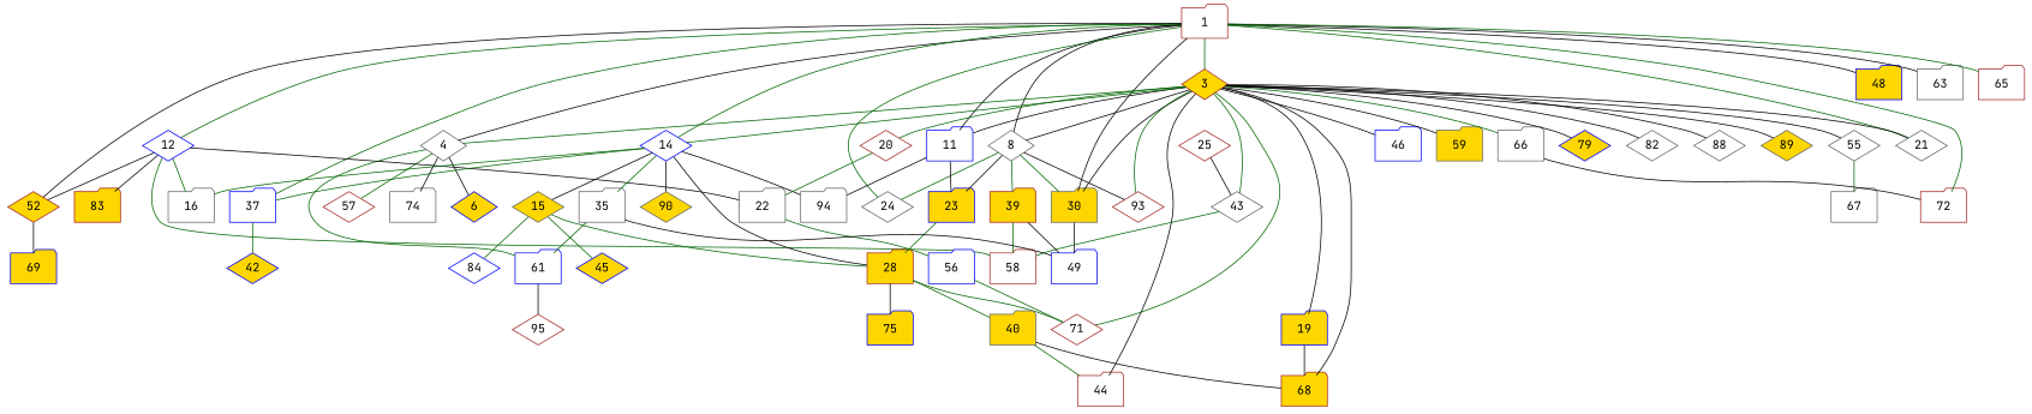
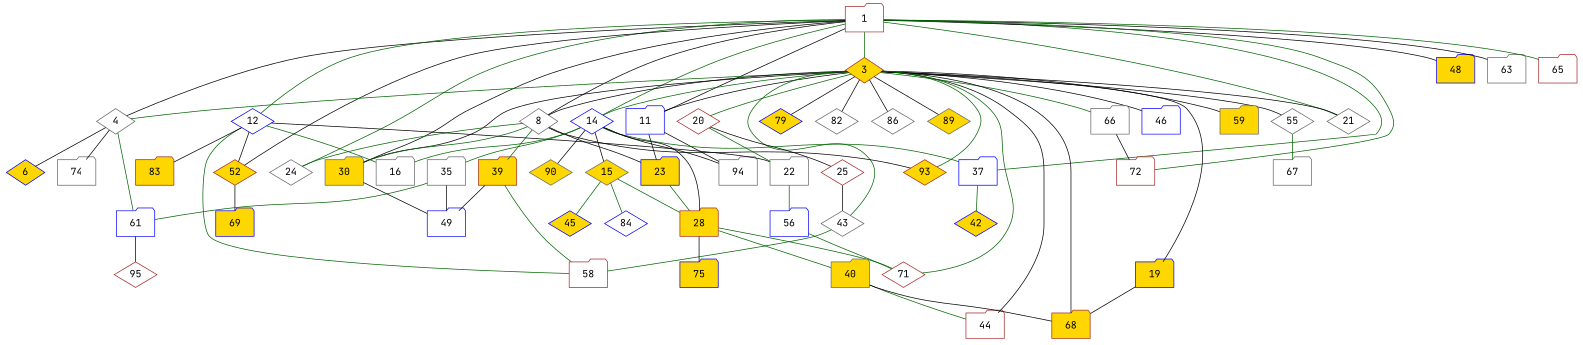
  graph {
    fontname="JetBrains Mono"
    node [color=gray40 fillcolor=white fontname="JetBrains Mono" shape=folder style=filled]
    edge [color=black fontname="JetBrains Mono"]
    1 [color=brown super="+36+2+5"]
    3 [color=brown fillcolor=gold shape=diamond super="+9+47"]
    4 [shape=diamond super="+27"]
    8 [shape=diamond super="+17"]
    11 [color=blue]
    12 [color=blue shape=diamond super="+80+38"]
    14 [color=blue shape=diamond]
    21 [shape=diamond]
    24 [shape=diamond]
    30 [fillcolor=gold super="+77"]
    37 [color=blue]
    48 [color=blue fillcolor=gold]
    52 [color=brown fillcolor=gold shape=diamond]
    63 [super="+70+87"]
    65 [color=brown]
    72 [color=brown]
    19 [color=blue fillcolor=gold super="+54"]
    20 [color=brown shape=diamond super="+92"]
    43 [shape=diamond super="+53"]
    44 [color=brown]
    46 [color=blue super="+50"]
    55 [shape=diamond]
    59 [fillcolor=gold]
    66
    68 [color=brown fillcolor=gold]
    71 [color=brown shape=diamond]
    79 [color=blue fillcolor=gold shape=diamond]
    82 [shape=diamond]
-   86 [shape=diamond label=88]
+   86 [shape=diamond]
    89 [fillcolor=gold shape=diamond]
-   93 [color=brown shape=diamond]
+   93 [color=brown fillcolor=gold shape=diamond]
    6 [color=blue fillcolor=gold shape=diamond]
-   57 [color=brown shape=diamond super="+62"]
    61 [color=blue]
    74
    23 [color=blue fillcolor=gold]
    39 [color=brown fillcolor=gold]
    94
    16 [super="+91"]
    22
    58 [color=brown super="+81"]
    83 [color=brown fillcolor=gold]
    28 [color=brown fillcolor=gold super="+76+60"]
    15 [fillcolor=gold shape=diamond]
    35 [super="+78"]
    90 [fillcolor=gold shape=diamond]
    49 [color=blue]
    42 [color=blue fillcolor=gold shape=diamond]
    69 [color=blue fillcolor=gold]
    25 [color=brown shape=diamond super="+51"]
    67
    95 [color=brown shape=diamond]
    40 [fillcolor=gold super="+41+96"]
    75 [color=blue fillcolor=gold]
    56 [color=blue]
    45 [color=blue fillcolor=gold shape=diamond]
    84 [color=blue shape=diamond]
    1 -- 3 [color=darkgreen weight=5]
    1 -- 4
    1 -- 8
    1 -- 11
    1 -- 12 [color=darkgreen]
    1 -- 14 [color=darkgreen]
    1 -- 21 [color=darkgreen]
    1 -- 24 [color=darkgreen]
    1 -- 30
    1 -- 37 [color=darkgreen]
    1 -- 48
    1 -- 52
    1 -- 63
    1 -- 65 [color=darkgreen]
    1 -- 72 [color=darkgreen]
    3 -- 4 [color=darkgreen]
    3 -- 8
    3 -- 11
    3 -- 14 [color=darkgreen]
    3 -- 21
    3 -- 30
    3 -- 19
    3 -- 20 [color=darkgreen weight=2]
    3 -- 43 [color=darkgreen]
    3 -- 44
    3 -- 46
    3 -- 55
    3 -- 59
    3 -- 66 [color=darkgreen]
    3 -- 68
    3 -- 71 [color=darkgreen]
    3 -- 79
    3 -- 82
    3 -- 86
    3 -- 89
    3 -- 93 [color=darkgreen]
    4 -- 6
-   4 -- 57 [color=darkgreen]
    4 -- 61 [color=darkgreen]
    4 -- 74
    8 -- 24 [color=darkgreen]
    8 -- 30 [color=darkgreen]
    8 -- 93
    8 -- 23
    8 -- 39 [color=darkgreen]
    11 -- 23
    11 -- 94
    12 -- 52
    12 -- 16 [color=darkgreen]
    12 -- 22
    12 -- 58 [color=darkgreen]
    12 -- 83
    14 -- 37 [color=darkgreen]
    14 -- 94
    14 -- 16 [color=darkgreen]
    14 -- 28
    14 -- 15
    14 -- 35 [color=darkgreen]
    14 -- 90
    30 -- 49
    37 -- 42 [color=darkgreen]
    52 -- 69
    19 -- 68
    20 -- 22 [color=darkgreen]
+   20 -- 25
    43 -- 58 [color=darkgreen weight=2]
    55 -- 67 [color=darkgreen]
    66 -- 72
    61 -- 95
    23 -- 28 [color=darkgreen]
    39 -- 58 [color=darkgreen]
    39 -- 49
    22 -- 56 [color=darkgreen]
    28 -- 71 [color=darkgreen]
    28 -- 40 [color=darkgreen]
    28 -- 75
    15 -- 28 [color=darkgreen]
    15 -- 45 [color=darkgreen]
    15 -- 84 [color=darkgreen]
    35 -- 61 [color=darkgreen]
    35 -- 49
    25 -- 43
    40 -- 44 [color=darkgreen]
    40 -- 68
    56 -- 71 [color=darkgreen]
  }
